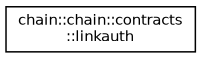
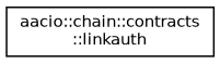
  digraph {
    rankdir=LR
-   n1 [color=black fillcolor=white fontname=Helvetica fontsize=10 height=0.2 label="chain::chain::contracts\l::linkauth" shape=record style=filled width=0.4]
+   n1 [color=black fillcolor=white fontname=Helvetica fontsize=10 height=0.2 label="aacio::chain::contracts\l::linkauth" shape=record style=filled width=0.4]
  }
